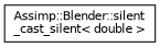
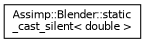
  digraph {
    rankdir=LR
-   n1 [color=black fillcolor=white fontname=Helvetica fontsize=10 height=0.2 label="Assimp::Blender::silent\l_cast_silent\< double \>" shape=record style=filled width=0.4]
+   n1 [color=black fillcolor=white fontname=Helvetica fontsize=10 height=0.2 label="Assimp::Blender::static\l_cast_silent\< double \>" shape=record style=filled width=0.4]
  }
